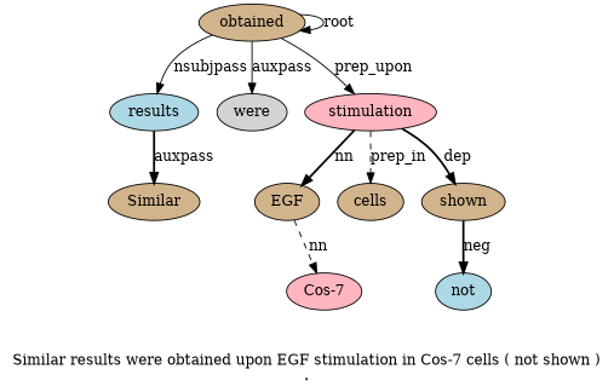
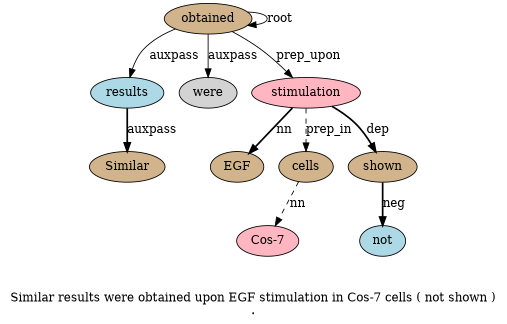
  digraph {
    label="Similar results were obtained upon EGF stimulation in Cos-7 cells ( not shown )\n."
    node [fillcolor=tan style=filled]
    edge [style=bold]
    n1 [fillcolor=lightblue label=results]
    n2 [label=Similar]
    n3 [label=obtained]
    n4 [fillcolor=lightgrey label=were]
    n5 [fillcolor=lightpink label=stimulation]
    n6 [label=EGF]
    n7 [label=cells]
    n8 [label=shown]
    n9 [fillcolor=lightpink label="Cos-7"]
    n10 [fillcolor=lightblue label=not]
    n1 -> n2 [label=auxpass]
-   n3 -> n1 [label=nsubjpass style=solid]
+   n3 -> n1 [label=auxpass style=solid]
    n3 -> n3 [label=root style=solid]
    n3 -> n4 [label=auxpass style=solid]
    n3 -> n5 [label=prep_upon style=solid]
    n5 -> n6 [label=nn]
    n5 -> n7 [label=prep_in style=dashed]
    n5 -> n8 [label=dep]
-   n6 -> n9 [label=nn style=dashed]
+   n7 -> n9 [label=nn style=dashed]
    n8 -> n10 [label=neg]
  }
